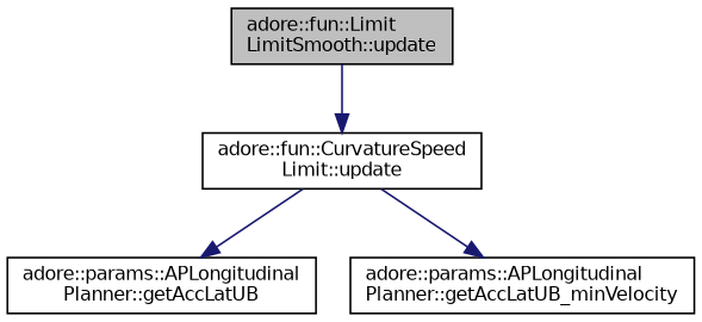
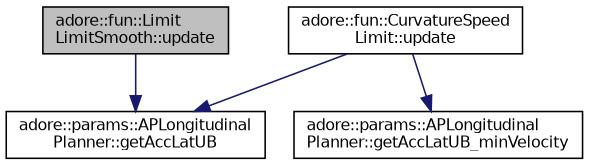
  digraph {
    rankdir=TB
    node [color=black fillcolor=white fontname=Helvetica fontsize=10 shape=record style=filled]
    edge [color=midnightblue fontname=Helvetica fontsize=10 labelfontname=Helvetica labelfontsize=10 style=solid]
    n1 [fillcolor=grey75 fontcolor=black height=0.2 label="adore::fun::Limit\lLimitSmooth::update" width=0.4]
    n2 [height=0.2 label="adore::fun::CurvatureSpeed\lLimit::update" width=0.4]
    n3 [height=0.2 label="adore::params::APLongitudinal\lPlanner::getAccLatUB" width=0.4]
    n4 [height=0.2 label="adore::params::APLongitudinal\lPlanner::getAccLatUB_minVelocity" width=0.4]
-   n1 -> n2
+   n1 -> n3
    n2 -> n3
    n2 -> n4
  }
